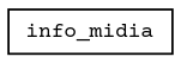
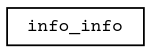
  digraph {
    rankdir=LR
    fontname="Courier Prime"
-   n1 [color=black fillcolor=white fontname="Courier Prime" fontsize=10 height=0.2 label=info_midia shape=record style=filled width=0.4]
+   n1 [color=black fillcolor=white fontname="Courier Prime" fontsize=10 height=0.2 label=info_info shape=record style=filled width=0.4]
  }
